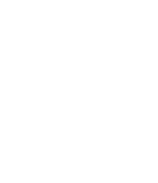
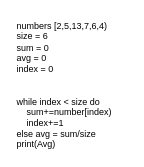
  <mxCell id="0" />
  <mxCell id="1" parent="0" />
+ <mxCell id="2" value="numbers [2,5,13,7,6,4)&#10;size = 6&#10;sum = 0&#10;avg = 0&#10;index = 0&#10;&#10;&#10;while index &lt; size do&#10;    sum+=number[index)&#10;    index+=1&#10;else avg = sum/size&#10;print(Avg)" style="text;whiteSpace=wrap;html=1;" parent="1" vertex="1"><mxGeometry x="20" y="20" width="150" height="180" as="geometry" /></mxCell>
